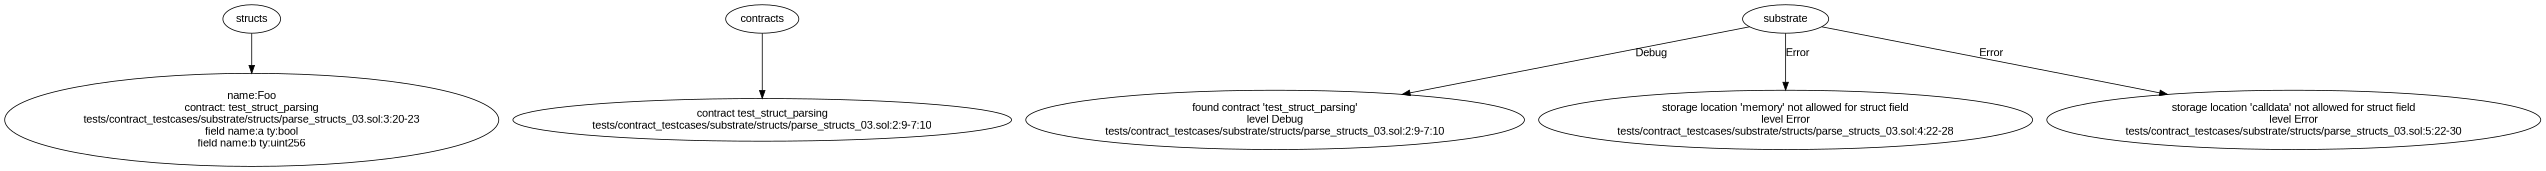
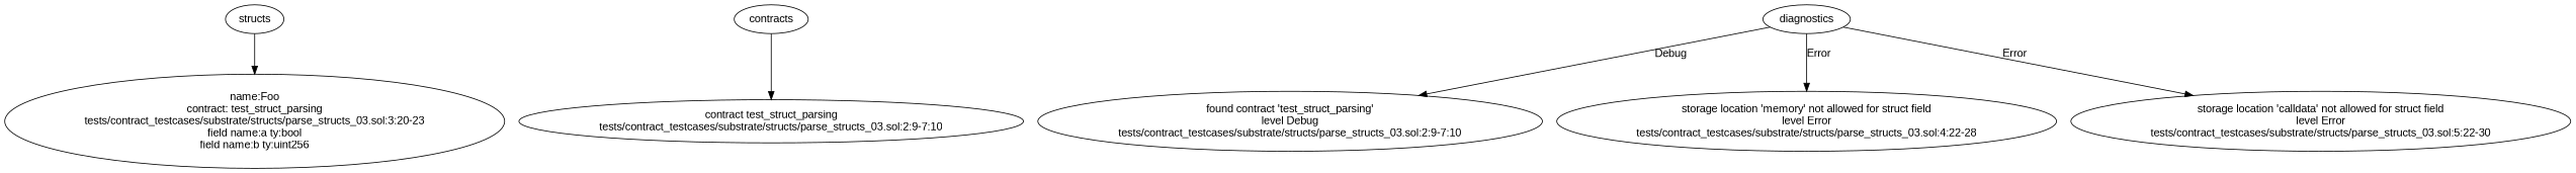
  strict digraph {
    fontname="Liberation Sans"
    node [fontname="Liberation Sans"]
    edge [fontname="Liberation Sans"]
    n1 [label="name:Foo\ncontract: test_struct_parsing\ntests/contract_testcases/substrate/structs/parse_structs_03.sol:3:20-23\nfield name:a ty:bool\nfield name:b ty:uint256"]
    n2 [label="contract test_struct_parsing\ntests/contract_testcases/substrate/structs/parse_structs_03.sol:2:9-7:10"]
    n3 [label="found contract 'test_struct_parsing'\nlevel Debug\ntests/contract_testcases/substrate/structs/parse_structs_03.sol:2:9-7:10"]
    n4 [label="storage location 'memory' not allowed for struct field\nlevel Error\ntests/contract_testcases/substrate/structs/parse_structs_03.sol:4:22-28"]
    n5 [label="storage location 'calldata' not allowed for struct field\nlevel Error\ntests/contract_testcases/substrate/structs/parse_structs_03.sol:5:22-30"]
    structs
    contracts
-   diagnostics [label=substrate]
+   diagnostics
    structs -> n1
    contracts -> n2
    diagnostics -> n3 [label=Debug]
    diagnostics -> n4 [label=Error]
    diagnostics -> n5 [label=Error]
  }
